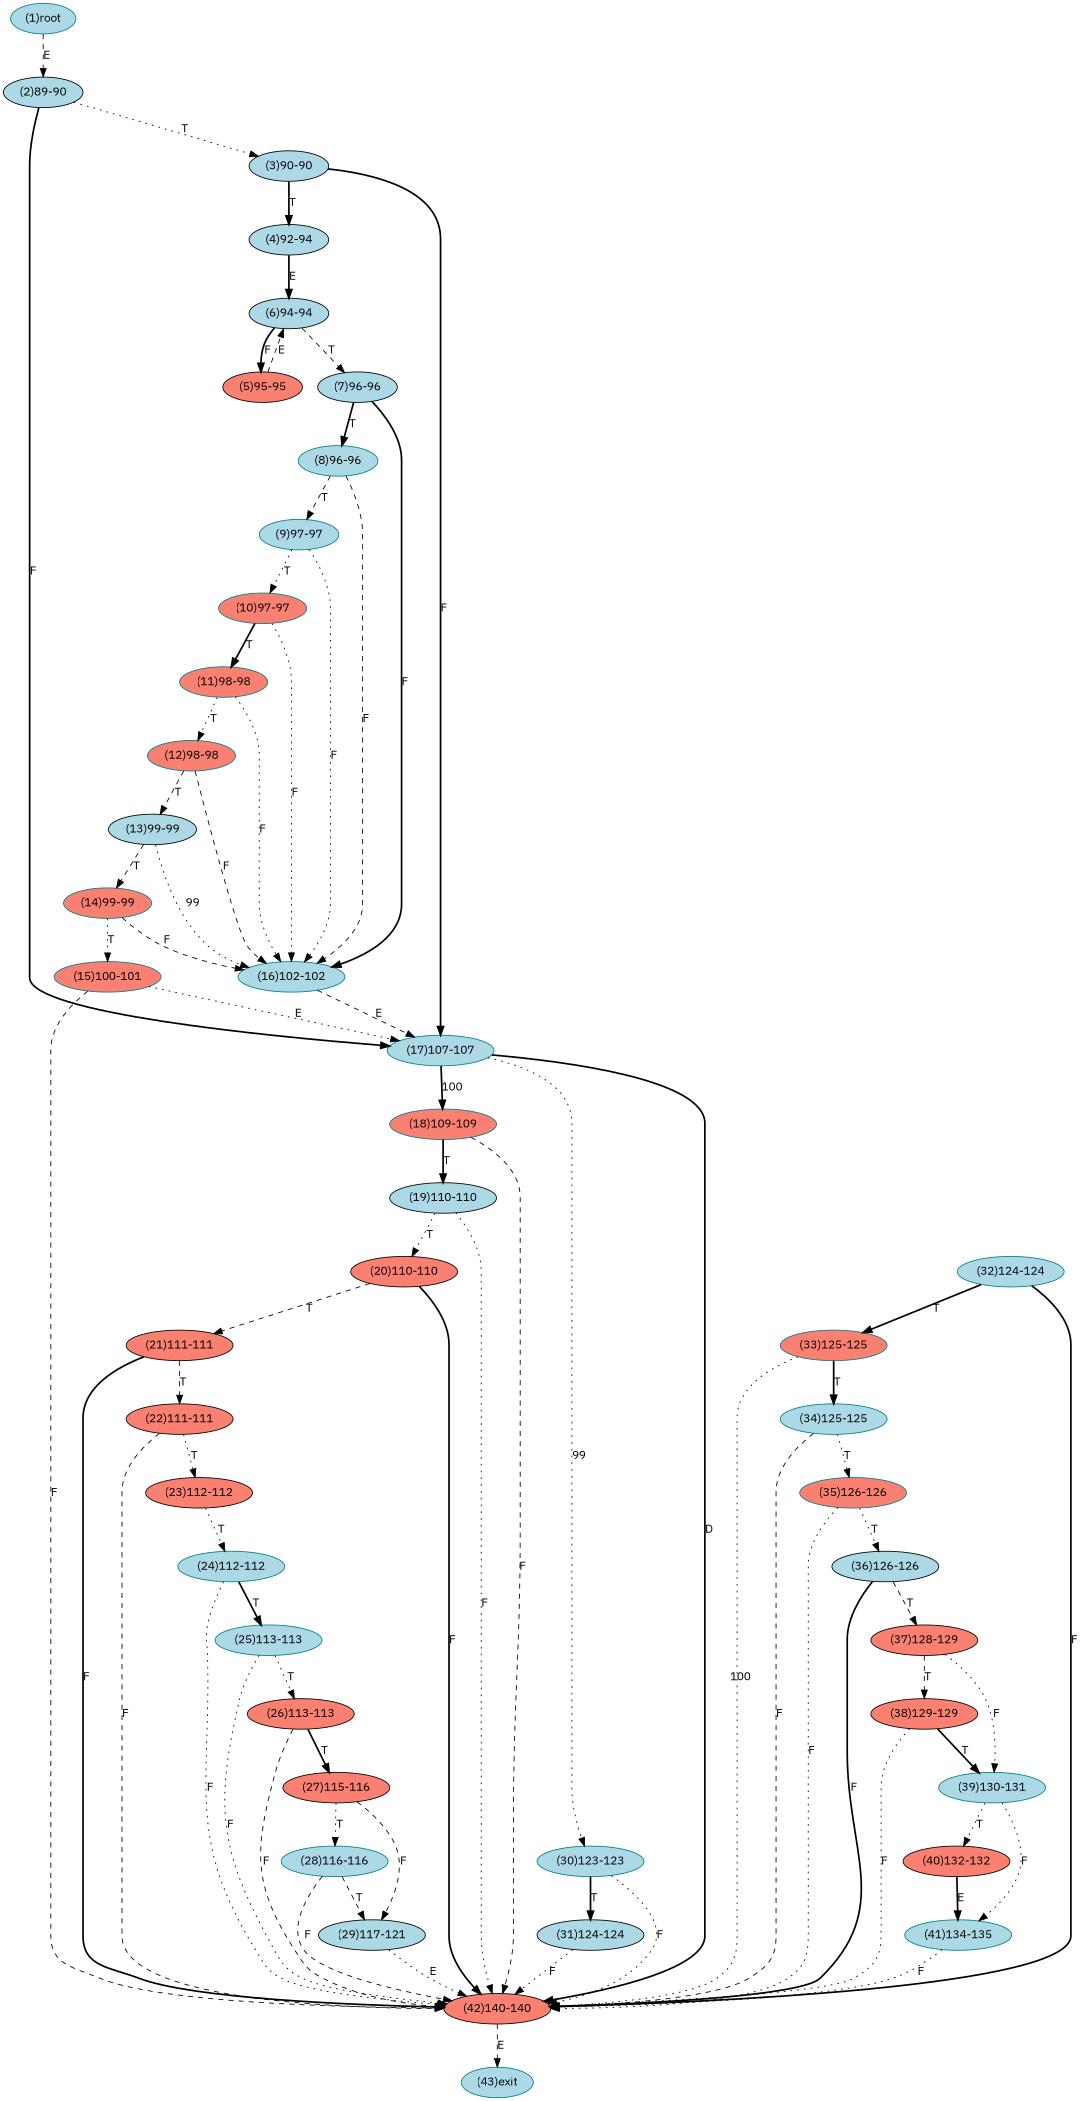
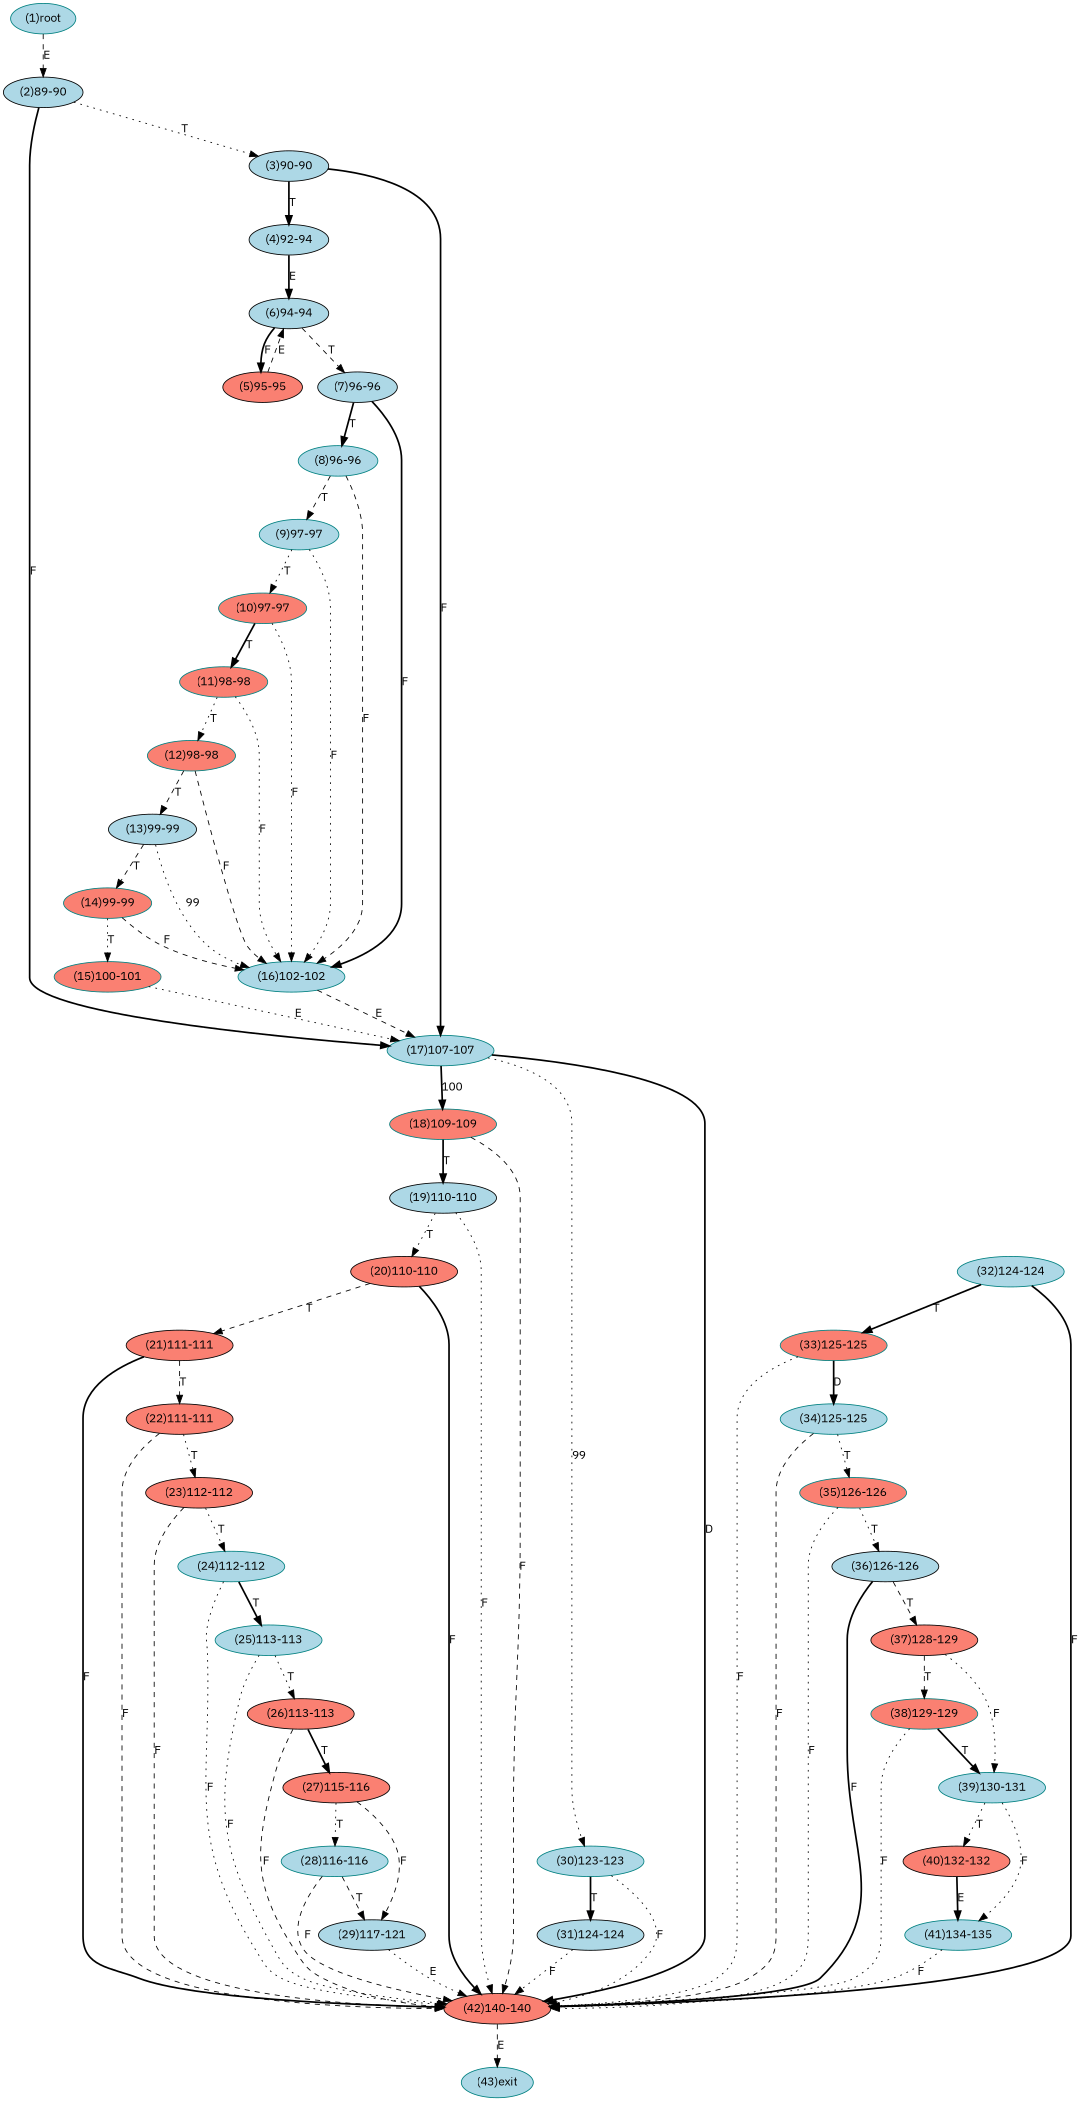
  digraph {
    fontname="IBM Plex Sans"
    node [color=teal fillcolor=lightblue fontname="IBM Plex Sans" style=filled]
    edge [fontname="IBM Plex Sans" style=dotted]
    n1 [label="(1)root"]
    n2 [color=black label="(2)89-90"]
    n3 [color=black label="(3)90-90"]
    n4 [label="(17)107-107"]
    n5 [color=black label="(4)92-94"]
    n6 [fillcolor=salmon label="(18)109-109"]
    n7 [label="(30)123-123"]
    n8 [color=black fillcolor=salmon label="(42)140-140"]
    n9 [color=black label="(6)94-94"]
    n10 [color=black fillcolor=salmon label="(5)95-95"]
    n11 [color=black label="(7)96-96"]
    n12 [label="(8)96-96"]
    n13 [label="(16)102-102"]
    n14 [label="(9)97-97"]
    n15 [fillcolor=salmon label="(10)97-97"]
    n16 [fillcolor=salmon label="(11)98-98"]
    n17 [fillcolor=salmon label="(12)98-98"]
    n18 [color=black label="(13)99-99"]
    n19 [fillcolor=salmon label="(14)99-99"]
    n20 [fillcolor=salmon label="(15)100-101"]
    n21 [color=black label="(19)110-110"]
    n22 [color=black label="(31)124-124"]
    n23 [label="(43)exit"]
    n24 [color=black fillcolor=salmon label="(20)110-110"]
    n25 [color=black fillcolor=salmon label="(21)111-111"]
    n26 [color=black fillcolor=salmon label="(22)111-111"]
    n27 [color=black fillcolor=salmon label="(23)112-112"]
    n28 [label="(24)112-112"]
    n29 [label="(25)113-113"]
    n30 [color=black fillcolor=salmon label="(26)113-113"]
    n31 [color=black fillcolor=salmon label="(27)115-116"]
    n32 [color=black label="(29)117-121"]
    n33 [label="(28)116-116"]
    n34 [label="(32)124-124"]
    n35 [fillcolor=salmon label="(33)125-125"]
    n36 [label="(34)125-125"]
    n37 [fillcolor=salmon label="(35)126-126"]
    n38 [color=black label="(36)126-126"]
    n39 [color=black fillcolor=salmon label="(37)128-129"]
-   n40 [color=black fillcolor=salmon label="(38)129-129"]
+   n40 [fillcolor=salmon label="(38)129-129"]
    n41 [label="(39)130-131"]
    n42 [color=black fillcolor=salmon label="(40)132-132"]
    n43 [label="(41)134-135"]
    n1 -> n2 [label=E style=dashed]
    n2 -> n3 [label=T]
    n2 -> n4 [label=F style=bold]
    n3 -> n4 [label=F style=bold]
    n3 -> n5 [label=T style=bold]
    n4 -> n6 [label=100 style=bold]
    n4 -> n7 [label=99]
    n4 -> n8 [label=D style=bold]
    n5 -> n9 [label=E style=bold]
    n6 -> n8 [label=F style=dashed]
    n6 -> n21 [label=T style=bold]
    n7 -> n8 [label=F]
    n7 -> n22 [label=T style=bold]
    n8 -> n23 [label=E style=dashed]
    n9 -> n10 [label=F style=bold]
    n9 -> n11 [label=T style=dashed]
    n10 -> n9 [label=E style=dashed]
    n11 -> n12 [label=T style=bold]
    n11 -> n13 [label=F style=bold]
    n12 -> n13 [label=F style=dashed]
    n12 -> n14 [label=T style=dashed]
    n13 -> n4 [label=E style=dashed]
    n14 -> n13 [label=F]
    n14 -> n15 [label=T]
    n15 -> n13 [label=F]
    n15 -> n16 [label=T style=bold]
    n16 -> n13 [label=F]
    n16 -> n17 [label=T]
    n17 -> n13 [label=F style=dashed]
    n17 -> n18 [label=T style=dashed]
    n18 -> n13 [label=99]
    n18 -> n19 [label=T style=dashed]
    n19 -> n13 [label=F style=dashed]
    n19 -> n20 [label=T]
    n20 -> n4 [label=E]
    n21 -> n8 [label=F]
    n21 -> n24 [label=T]
    n22 -> n8 [label=F]
    n24 -> n8 [label=F style=bold]
    n24 -> n25 [label=T style=dashed]
    n25 -> n8 [label=F style=bold]
    n25 -> n26 [label=T style=dashed]
    n26 -> n8 [label=F style=dashed]
    n26 -> n27 [label=T]
-   n20 -> n8 [label=F style=dashed]
+   n27 -> n8 [label=F style=dashed]
    n27 -> n28 [label=T]
    n28 -> n8 [label=F]
    n28 -> n29 [label=T style=bold]
    n29 -> n8 [label=F]
    n29 -> n30 [label=T]
    n30 -> n8 [label=F style=dashed]
    n30 -> n31 [label=T style=bold]
    n31 -> n32 [label=F style=dashed]
    n31 -> n33 [label=T]
    n32 -> n8 [label=E]
    n33 -> n8 [label=F style=dashed]
    n33 -> n32 [label=T style=dashed]
    n34 -> n8 [label=F style=bold]
    n34 -> n35 [label=T style=bold]
-   n35 -> n8 [label=100]
-   n35 -> n36 [label=T style=bold]
+   n35 -> n8 [label=F]
+   n35 -> n36 [label=D style=bold]
    n36 -> n8 [label=F style=dashed]
    n36 -> n37 [label=T]
    n37 -> n8 [label=F]
    n37 -> n38 [label=T]
    n38 -> n8 [label=F style=bold]
    n38 -> n39 [label=T style=dashed]
    n39 -> n40 [label=T style=dashed]
    n39 -> n41 [label=F]
    n40 -> n8 [label=F]
    n40 -> n41 [label=T style=bold]
    n41 -> n42 [label=T]
    n41 -> n43 [label=F]
    n42 -> n43 [label=E style=bold]
    n43 -> n8 [label=F]
  }
